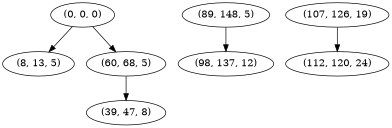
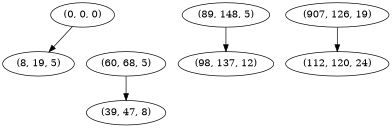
  digraph {
    "(0, 0, 0)"
-   "(8, 19, 5)" [label="(8, 13, 5)"]
+   "(8, 19, 5)"
    "(60, 68, 5)"
    "(39, 47, 8)"
    "(89, 148, 5)"
    "(98, 137, 12)"
-   "(107, 126, 19)"
+   "(107, 126, 19)" [label="(907, 126, 19)"]
    "(112, 120, 24)"
    "(0, 0, 0)" -> "(8, 19, 5)"
-   "(0, 0, 0)" -> "(60, 68, 5)"
    "(60, 68, 5)" -> "(39, 47, 8)"
    "(89, 148, 5)" -> "(98, 137, 12)"
    "(107, 126, 19)" -> "(112, 120, 24)"
  }
